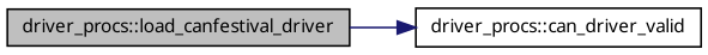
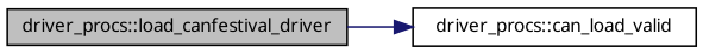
  digraph {
    rankdir=LR
    node [color=black fontname="FreeSans.ttf" fontsize=10 shape=record style=filled]
    n1 [fillcolor=grey75 fontcolor=black height=0.2 label="driver_procs::load_canfestival_driver" width=0.4]
-   n2 [fillcolor=white height=0.2 label="driver_procs::can_driver_valid" width=0.4]
+   n2 [fillcolor=white height=0.2 label="driver_procs::can_load_valid" width=0.4]
    n1 -> n2 [color=midnightblue fontname="FreeSans.ttf" fontsize=10 labelfontname="FreeSans.ttf" labelfontsize=10 style=solid]
  }
